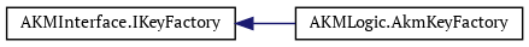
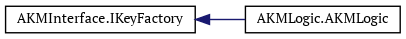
  digraph {
    rankdir=LR
    fontname="PT Serif"
    node [color=black fillcolor=white fontname="PT Serif" fontsize=10 shape=record style=filled]
    n1 [height=0.2 label="AKMInterface.IKeyFactory" width=0.4]
-   n2 [height=0.2 label="AKMLogic.AkmKeyFactory" width=0.4]
+   n2 [height=0.2 label="AKMLogic.AKMLogic" width=0.4]
    n1 -> n2 [color=midnightblue dir=back fontname="PT Serif" fontsize=10 labelfontname=Helvetica labelfontsize=10 style=solid]
  }
